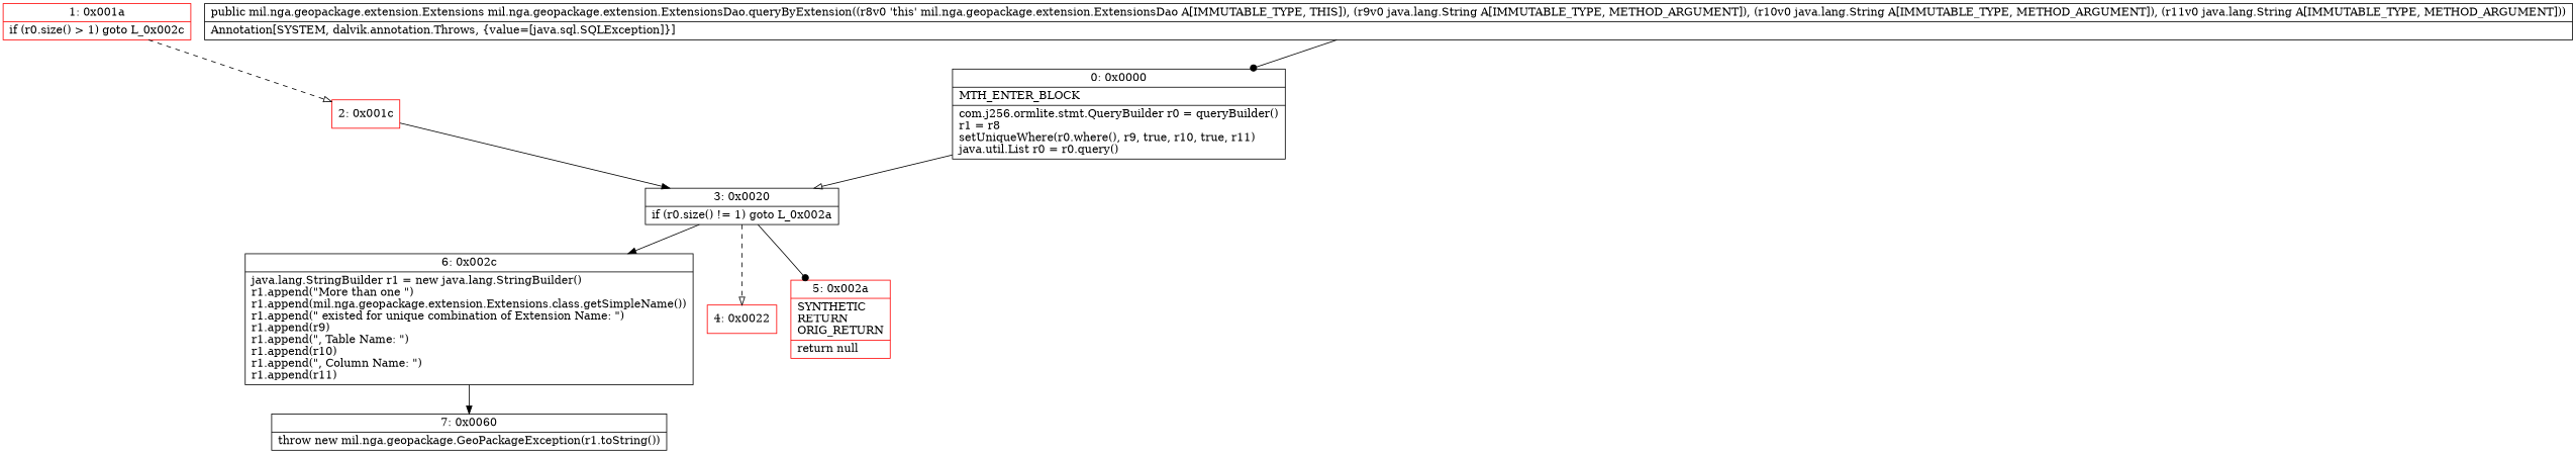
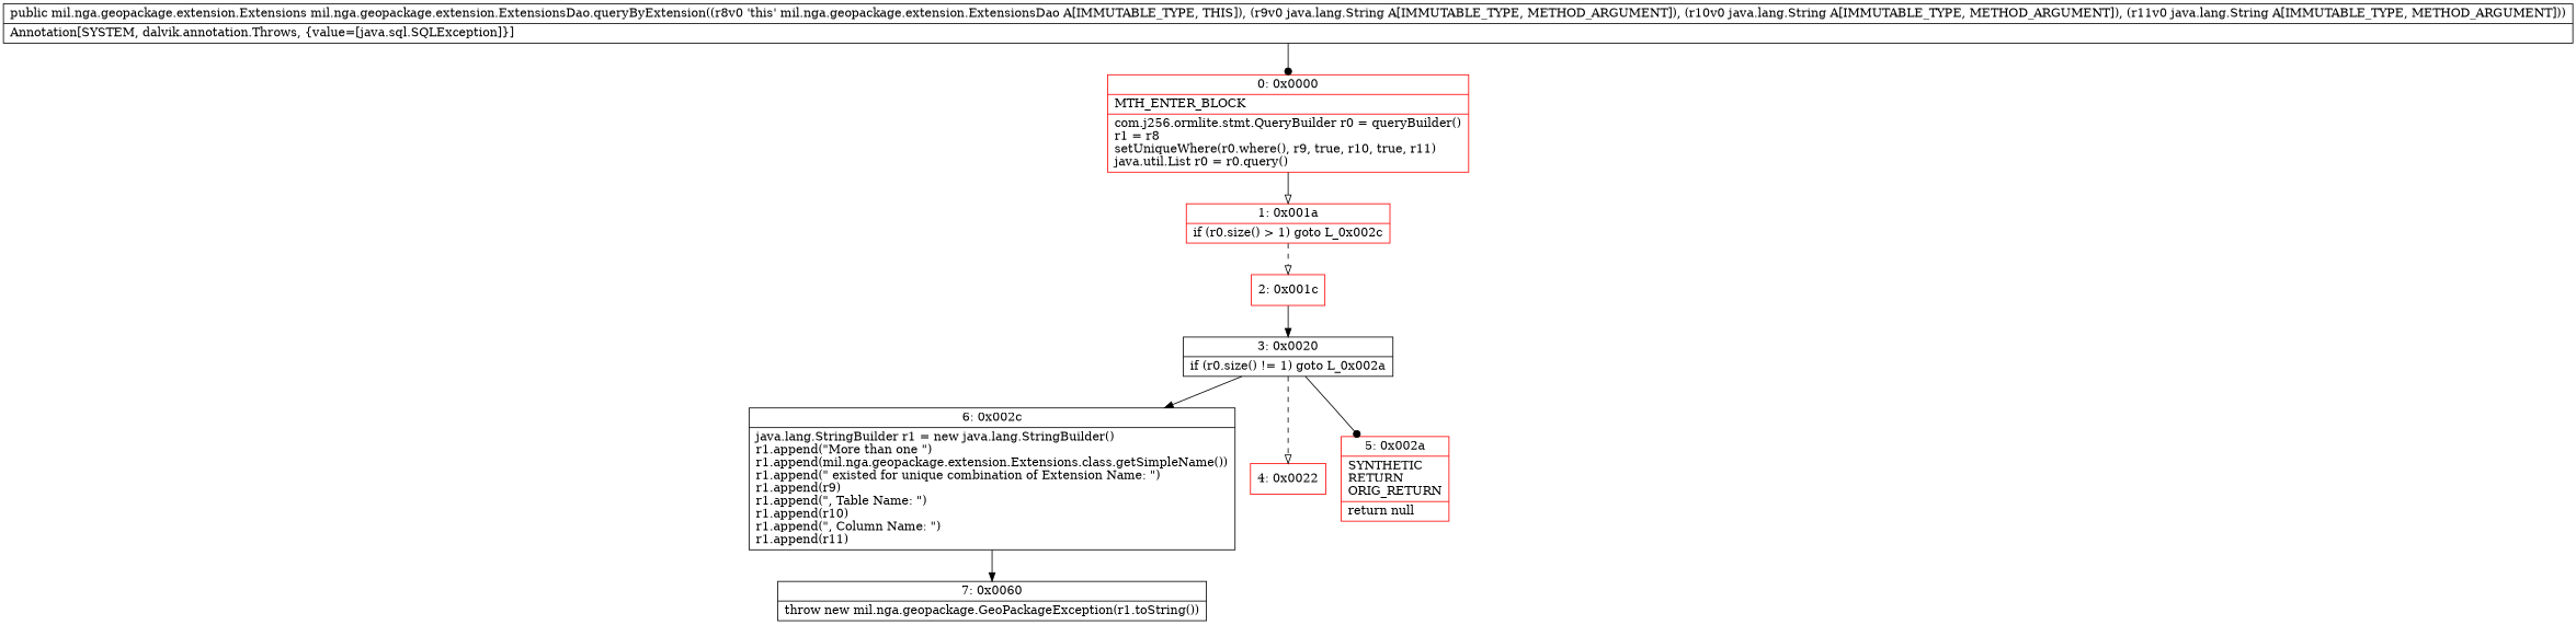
  digraph {
    fontname="DejaVu Serif"
    node [color=black fontname="DejaVu Serif" shape=record]
    edge [arrowhead=onormal fontname="DejaVu Serif"]
-   n1 [label="{0\:\ 0x0000|MTH_ENTER_BLOCK\l|com.j256.ormlite.stmt.QueryBuilder r0 = queryBuilder()\lr1 = r8\lsetUniqueWhere(r0.where(), r9, true, r10, true, r11)\ljava.util.List r0 = r0.query()\l}"]
+   n1 [color=red label="{0\:\ 0x0000|MTH_ENTER_BLOCK\l|com.j256.ormlite.stmt.QueryBuilder r0 = queryBuilder()\lr1 = r8\lsetUniqueWhere(r0.where(), r9, true, r10, true, r11)\ljava.util.List r0 = r0.query()\l}"]
    n2 [color=red label="{1\:\ 0x001a|if (r0.size() \> 1) goto L_0x002c\l}"]
    n3 [color=red label="{2\:\ 0x001c}"]
    n4 [label="{3\:\ 0x0020|if (r0.size() != 1) goto L_0x002a\l}"]
    n5 [label="{6\:\ 0x002c|java.lang.StringBuilder r1 = new java.lang.StringBuilder()\lr1.append(\"More than one \")\lr1.append(mil.nga.geopackage.extension.Extensions.class.getSimpleName())\lr1.append(\" existed for unique combination of Extension Name: \")\lr1.append(r9)\lr1.append(\", Table Name: \")\lr1.append(r10)\lr1.append(\", Column Name: \")\lr1.append(r11)\l}"]
    n6 [label="{7\:\ 0x0060|throw new mil.nga.geopackage.GeoPackageException(r1.toString())\l}"]
    n7 [color=red label="{4\:\ 0x0022}"]
    n8 [color=red label="{5\:\ 0x002a|SYNTHETIC\lRETURN\lORIG_RETURN\l|return null\l}"]
    n9 [label="{public mil.nga.geopackage.extension.Extensions mil.nga.geopackage.extension.ExtensionsDao.queryByExtension((r8v0 'this' mil.nga.geopackage.extension.ExtensionsDao A[IMMUTABLE_TYPE, THIS]), (r9v0 java.lang.String A[IMMUTABLE_TYPE, METHOD_ARGUMENT]), (r10v0 java.lang.String A[IMMUTABLE_TYPE, METHOD_ARGUMENT]), (r11v0 java.lang.String A[IMMUTABLE_TYPE, METHOD_ARGUMENT]))  | Annotation[SYSTEM, dalvik.annotation.Throws, \{value=[java.sql.SQLException]\}]\l}"]
-   n1 -> n4
+   n1 -> n2
    n2 -> n3 [style=dashed]
    n3 -> n4 [arrowhead=normal]
    n4 -> n5 [arrowhead=normal]
    n4 -> n7 [style=dashed]
    n4 -> n8 [arrowhead=dot]
    n5 -> n6 [arrowhead=normal]
    n9 -> n1 [arrowhead=dot]
  }
